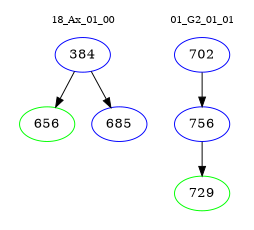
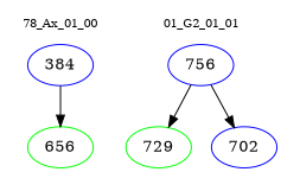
  digraph {
    node [color=blue]
    edge [color=black]
    n1 [label=384]
    n2 [color=green label=656]
-   n3 [label=685]
    n4 [label=756]
    n5 [color=green label=729]
    n6 [label=702]
    subgraph cluster_1 {
      color=white
      fontsize=10
-     label="18_Ax_01_00"
+     label="78_Ax_01_00"
      n1
      n2
-     n3
    }
    subgraph cluster_2 {
      color=white
      fontsize=10
      label="01_G2_01_01"
      n4
      n5
      n6
    }
    n1 -> n2
-   n1 -> n3
    n4 -> n5
-   n6 -> n4
+   n4 -> n6
  }
